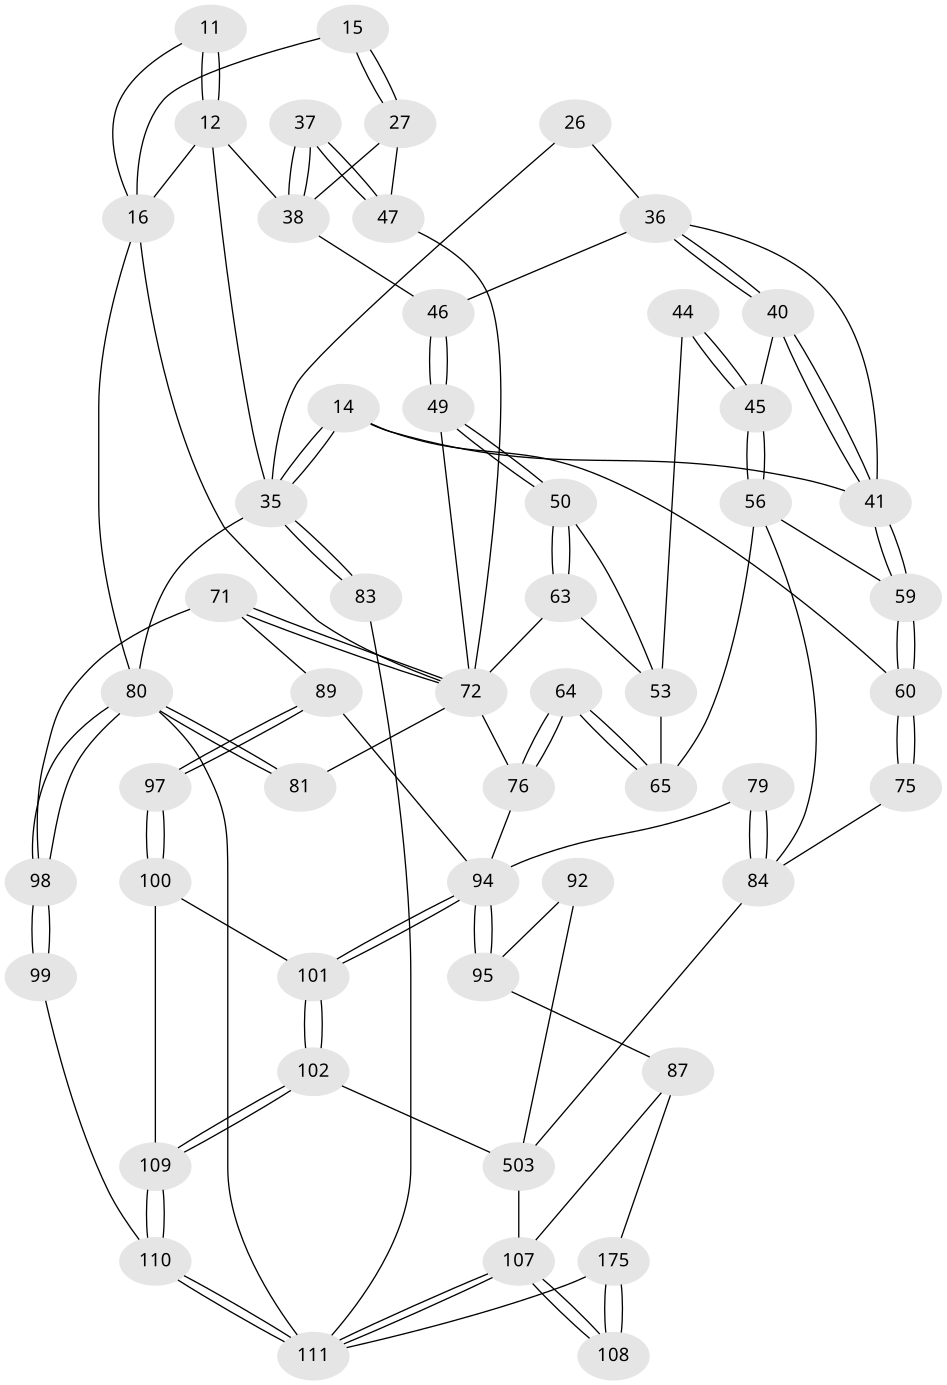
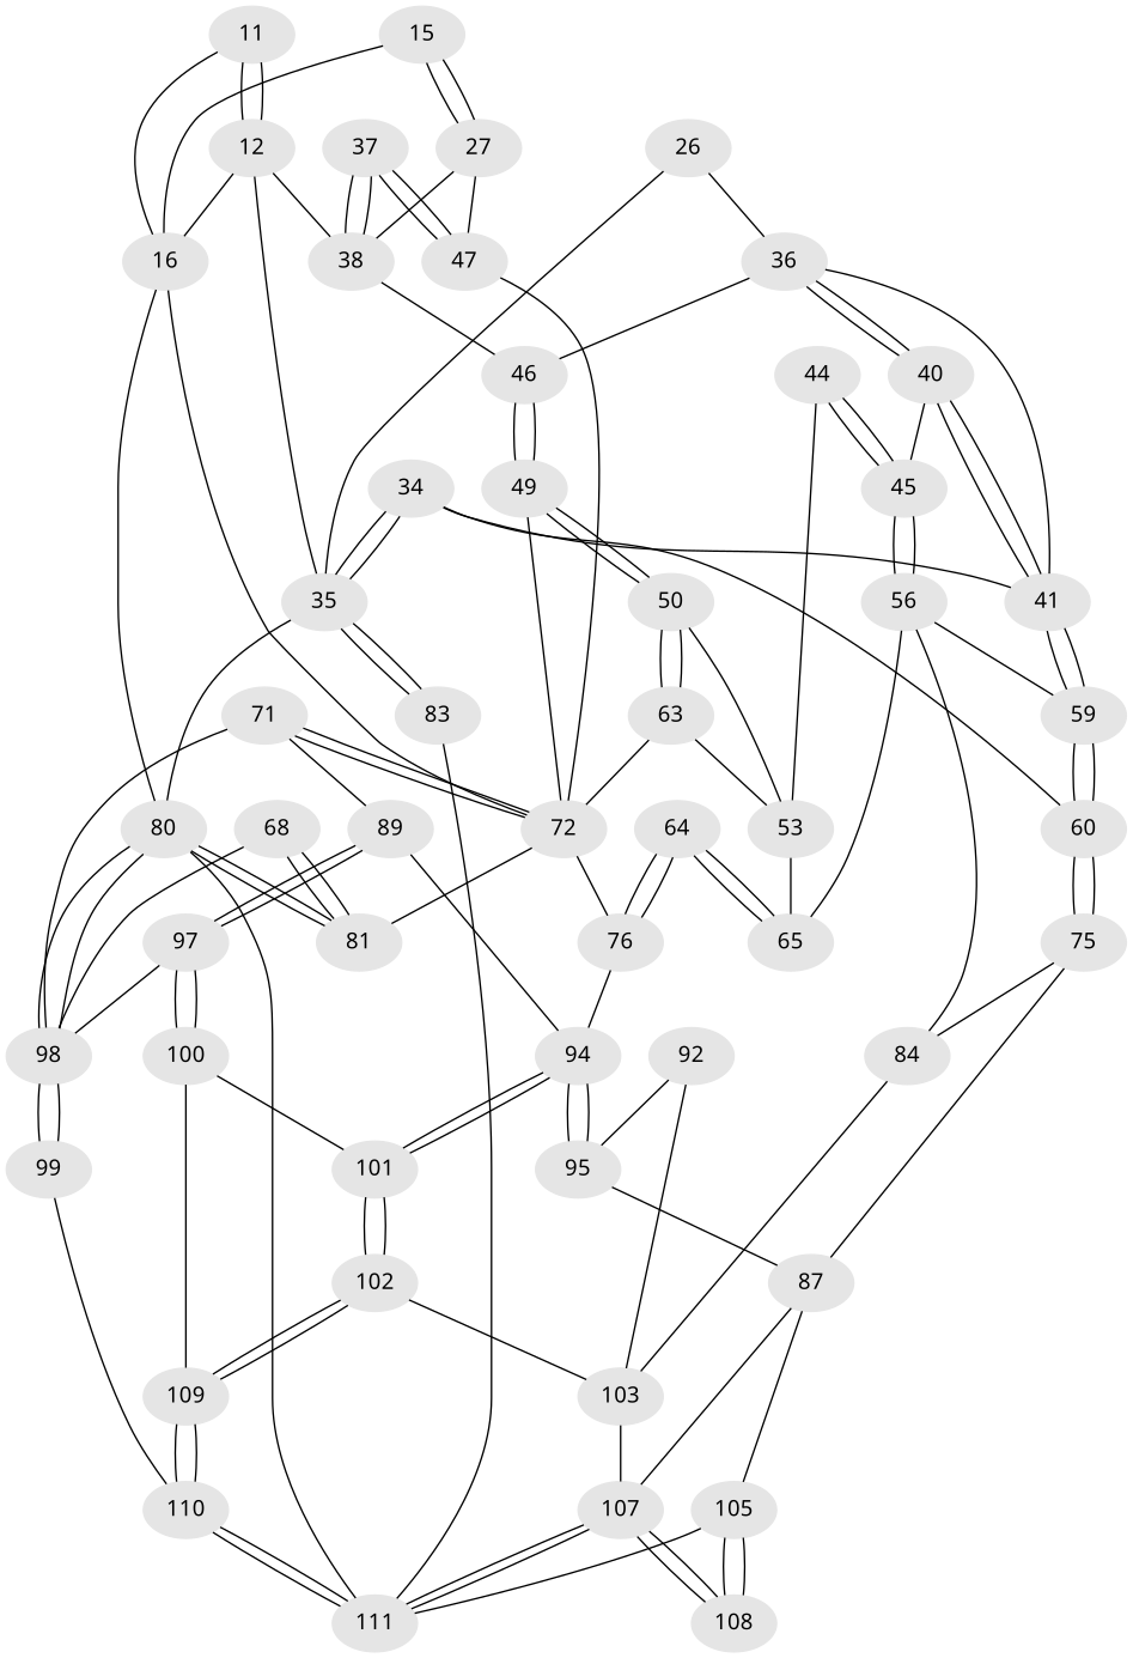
  graph {
    fontname="Noto Sans"
    node [color=gray90 fontname="Noto Sans" style=filled]
    edge [fontname="Noto Sans"]
    12 [super="+6+10"]
    11
    16 [super="+14"]
    35 [super="+20+19+18+17"]
    38 [super="+28+21"]
    72 [super="+62+58+57+48"]
    80 [super="+2+4"]
    83
    46 [super="+39+22+23"]
    15
    27
    47 [super="+31"]
    76
    81 [super="+67+66"]
    98 [super="+69+70+96"]
    111 [super="+88"]
    26 [super="+25"]
    36 [super="+24+32"]
    41 [super="+33"]
    40
-   34 [label=14]
+   34
    60
    59
    75
    45
    49
    37
    56 [super="+55"]
    44 [super="+43"]
    53 [super="+52"]
    65 [super="+54"]
    84 [super="+74+73"]
    50
    63
-   103 [super="+93+85" label=503]
+   103 [super="+93+85"]
    87 [super="+82"]
    64
    94 [super="+90+78"]
+   68
    99
    71
    89
    97
-   105 [super="+104" label=175]
+   105 [super="+104"]
    107 [super="+106"]
    95 [super="+91"]
    101
-   79
    108
    100
    92
    102
    109
    110
    12 -- 16
    12 -- 35
    12 -- 38
    11 -- 12 [weight=2]
    11 -- 12
    11 -- 16
    16 -- 72
    16 -- 80 [weight=2]
    35 -- 80 [weight=3]
    35 -- 83
    35 -- 83
    38 -- 46 [weight=2]
    72 -- 76
    72 -- 81 [weight=2]
    80 -- 81
    80 -- 81
    80 -- 98
    80 -- 98
    80 -- 111 [weight=2]
    83 -- 111
    46 -- 49
    46 -- 49
    15 -- 16 [weight=2]
    15 -- 27
    15 -- 27
    27 -- 38
    27 -- 47
    47 -- 72 [weight=2]
    76 -- 94
    98 -- 99 [weight=2]
    98 -- 99
    26 -- 35 [weight=2]
    26 -- 36 [weight=2]
    36 -- 46
    36 -- 41
    36 -- 40
    36 -- 40
    41 -- 59
    41 -- 59
    40 -- 41
    40 -- 41
    40 -- 45
    34 -- 35
    34 -- 35
    34 -- 41
    34 -- 60
    60 -- 75
    60 -- 75
    59 -- 60
    59 -- 60
    75 -- 84
+   75 -- 87
    45 -- 56
    45 -- 56
    49 -- 72
    49 -- 50
    49 -- 50
    37 -- 38
    37 -- 38
    37 -- 47 [weight=2]
    37 -- 47
    56 -- 59
    56 -- 65
    56 -- 84
    44 -- 45
    44 -- 45
    44 -- 53 [weight=2]
    53 -- 65 [weight=2]
    84 -- 103
    50 -- 53
    50 -- 63
    50 -- 63
    63 -- 72
    63 -- 53
    103 -- 107 [weight=2]
    87 -- 105
    87 -- 107
    64 -- 76
    64 -- 76
    64 -- 65
    64 -- 65
    94 -- 95 [weight=2]
    94 -- 95
    94 -- 101
    94 -- 101
+   68 -- 81 [weight=2]
+   68 -- 81
+   68 -- 98
    99 -- 110
    71 -- 72
    71 -- 72
    71 -- 98
    71 -- 89
    89 -- 94
    89 -- 97
    89 -- 97
+   97 -- 98
    97 -- 100
    97 -- 100
    105 -- 111
    105 -- 108 [weight=2]
    105 -- 108
    107 -- 111
    107 -- 111
    107 -- 108
    107 -- 108
    95 -- 87
    101 -- 102
    101 -- 102
-   79 -- 84 [weight=2]
-   79 -- 84
-   79 -- 94
    100 -- 101
    100 -- 109
    92 -- 103
    92 -- 95 [weight=2]
    102 -- 103
    102 -- 109
    102 -- 109
    109 -- 110
    109 -- 110
    110 -- 111
    110 -- 111
  }
